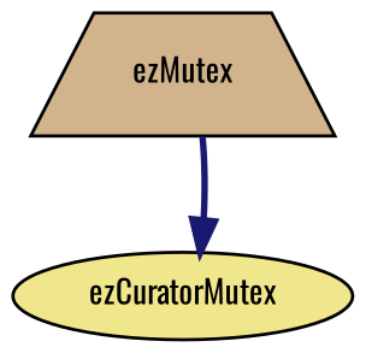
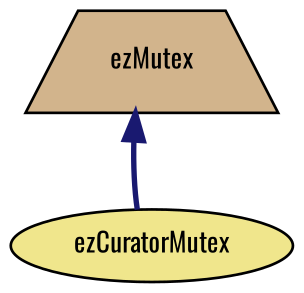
  digraph {
    fontname=Oswald
    node [color=black fontname=Oswald fontsize=10 style=filled]
    n1 [fillcolor=tan fontcolor=black height=0.2 label=ezMutex shape=trapezium width=0.4]
    n2 [fillcolor=khaki height=0.2 label=ezCuratorMutex shape=ellipse width=0.4]
-   n2 -> n1 [color=midnightblue dir=back fontname=Oswald fontsize=10 labelfontname=Helvetica labelfontsize=10 style=bold]
+   n1 -> n2 [color=midnightblue dir=back fontname=Oswald fontsize=10 labelfontname=Helvetica labelfontsize=10 style=bold]
  }
